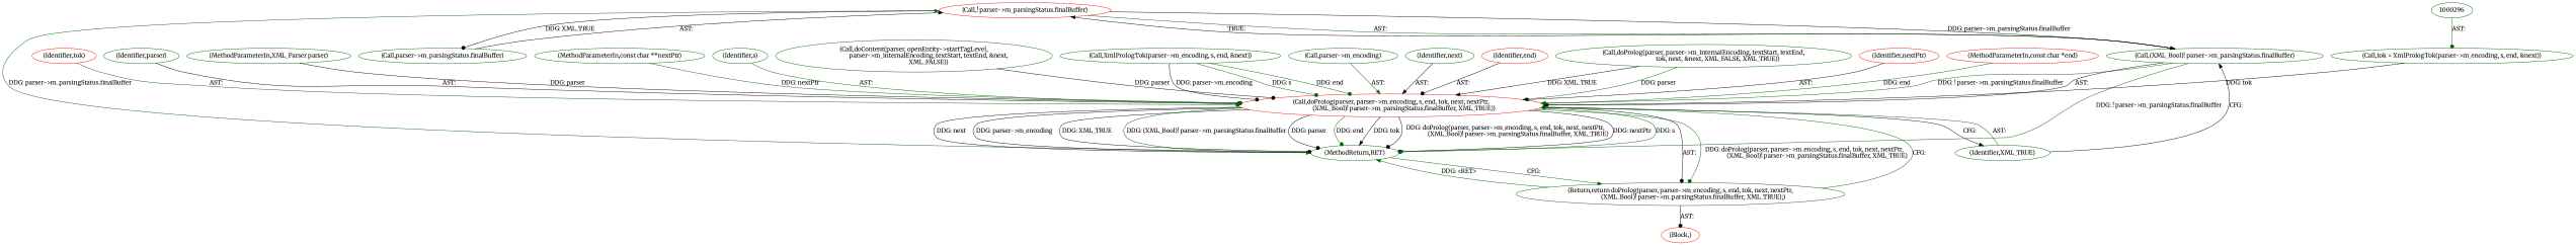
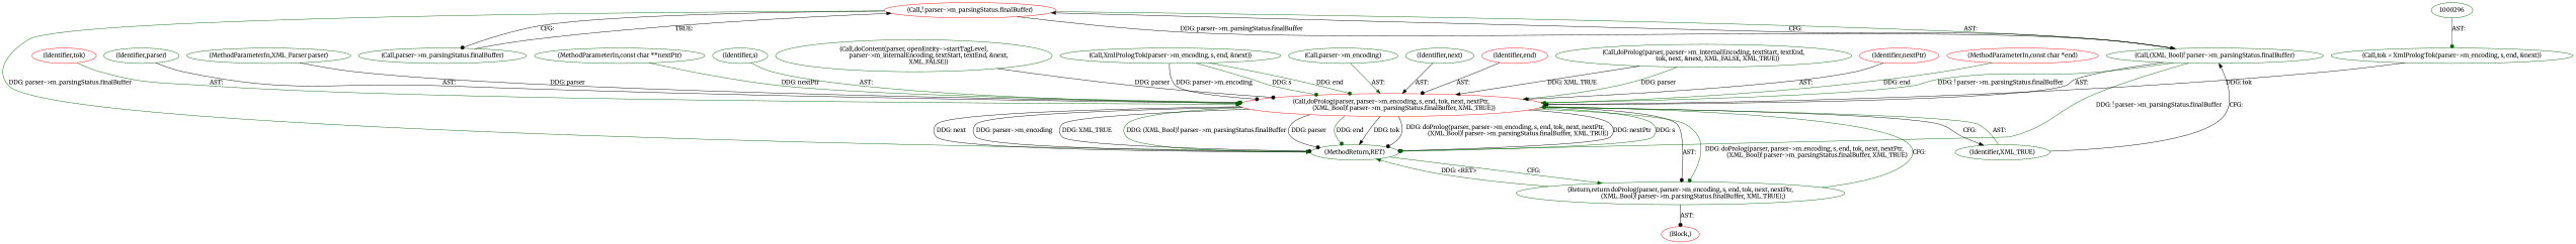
  digraph {
    fontname=Merriweather
    node [color=darkgreen fontname=Merriweather]
    edge [arrowhead=normal color=black fontname=Merriweather]
    n1 [color=red label="(Call,! parser->m_parsingStatus.finalBuffer)"]
    n2 [label="(Call,(XML_Bool)! parser->m_parsingStatus.finalBuffer)"]
    n3 [label="(Call,parser->m_parsingStatus.finalBuffer)"]
    n4 [label="(MethodReturn,RET)"]
    n5 [color=red label="(Call,doProlog(parser, parser->m_encoding, s, end, tok, next, nextPtr,\n                    (XML_Bool)! parser->m_parsingStatus.finalBuffer, XML_TRUE))"]
    n6 [label="(Return,return doProlog(parser, parser->m_encoding, s, end, tok, next, nextPtr,\n                    (XML_Bool)! parser->m_parsingStatus.finalBuffer, XML_TRUE);)"]
    n7 [label="(Identifier,XML_TRUE)"]
    n8 [color=red label="(Block,)"]
    n9 [color=red label="(Identifier,tok)"]
    n10 [label="(Identifier,parser)"]
    n11 [label="(Call,tok = XmlPrologTok(parser->m_encoding, s, end, &next))"]
    n12 [label="(MethodParameterIn,XML_Parser parser)"]
    n13 [label="(MethodParameterIn,const char **nextPtr)"]
    n14 [label="(Identifier,s)"]
    n15 [label="(Call,doContent(parser, openEntity->startTagLevel,\n                       parser->m_internalEncoding, textStart, textEnd, &next,\n                       XML_FALSE))"]
    n16 [label="(Call,XmlPrologTok(parser->m_encoding, s, end, &next))"]
    n17 [label="(Call,parser->m_encoding)"]
    n18 [label="(Identifier,next)"]
    n19 [color=red label="(Identifier,end)"]
    n20 [label="(Call,doProlog(parser, parser->m_internalEncoding, textStart, textEnd,\n                      tok, next, &next, XML_FALSE, XML_TRUE))"]
    n21 [color=red label="(Identifier,nextPtr)"]
    n22 [color=red label="(MethodParameterIn,const char *end)"]
    1000296
    n1 -> n2 [color=darkgreen label="AST: "]
    n1 -> n2 [label="DDG: parser->m_parsingStatus.finalBuffer"]
-   n1 -> n3 [arrowhead=dot label="DDG: XML_TRUE"]
-   n4 -> n1 [color=darkgreen label="DDG: parser->m_parsingStatus.finalBuffer"]
-   n2 -> n1 [label="TRUE: "]
+   n1 -> n3 [arrowhead=dot label="CFG: "]
+   n1 -> n4 [color=darkgreen label="DDG: parser->m_parsingStatus.finalBuffer"]
+   n2 -> n1 [label="CFG: "]
    n2 -> n4 [color=darkgreen label="DDG: ! parser->m_parsingStatus.finalBuffer"]
    n2 -> n5 [arrowhead=dot label="AST: "]
    n2 -> n5 [color=darkgreen label="DDG: ! parser->m_parsingStatus.finalBuffer"]
-   n3 -> n1 [label="AST: "]
+   n3 -> n1 [label="TRUE: "]
    n4 -> n6 [color=darkgreen label="CFG: "]
    n5 -> n4 [arrowhead=dot label="DDG: parser"]
    n5 -> n4 [arrowhead=dot color=darkgreen label="DDG: end"]
    n5 -> n4 [label="DDG: tok"]
    n5 -> n4 [arrowhead=dot label="DDG: doProlog(parser, parser->m_encoding, s, end, tok, next, nextPtr,\n                    (XML_Bool)! parser->m_parsingStatus.finalBuffer, XML_TRUE)"]
    n5 -> n4 [arrowhead=dot label="DDG: nextPtr"]
    n5 -> n4 [arrowhead=dot color=darkgreen label="DDG: s"]
    n5 -> n4 [label="DDG: next"]
    n5 -> n4 [label="DDG: parser->m_encoding"]
    n5 -> n4 [arrowhead=dot label="DDG: XML_TRUE"]
    n5 -> n4 [color=darkgreen label="DDG: (XML_Bool)! parser->m_parsingStatus.finalBuffer"]
    n5 -> n6 [arrowhead=dot label="AST: "]
    n5 -> n6 [arrowhead=dot color=darkgreen label="DDG: doProlog(parser, parser->m_encoding, s, end, tok, next, nextPtr,\n                    (XML_Bool)! parser->m_parsingStatus.finalBuffer, XML_TRUE)"]
    n5 -> n7 [label="CFG: "]
    n6 -> n4 [color=darkgreen label="DDG: <RET>"]
    n6 -> n5 [arrowhead=dot color=darkgreen label="CFG: "]
    n6 -> n8 [arrowhead=dot label="AST: "]
    n7 -> n2 [label="CFG: "]
    n7 -> n5 [color=darkgreen label="AST: "]
    n9 -> n5 [arrowhead=dot color=darkgreen label="AST: "]
    n10 -> n5 [arrowhead=dot label="AST: "]
    n11 -> n5 [label="DDG: tok"]
    n12 -> n5 [arrowhead=dot label="DDG: parser"]
    n13 -> n5 [arrowhead=dot color=darkgreen label="DDG: nextPtr"]
    n14 -> n5 [arrowhead=dot color=darkgreen label="AST: "]
    n15 -> n5 [arrowhead=dot label="DDG: parser"]
    n16 -> n5 [arrowhead=dot label="DDG: parser->m_encoding"]
    n16 -> n5 [arrowhead=dot color=darkgreen label="DDG: s"]
    n16 -> n5 [arrowhead=dot color=darkgreen label="DDG: end"]
    n17 -> n5 [color=darkgreen label="AST: "]
    n18 -> n5 [label="AST: "]
    n19 -> n5 [arrowhead=dot label="AST: "]
    n20 -> n5 [color=darkgreen label="DDG: parser"]
    n20 -> n5 [label="DDG: XML_TRUE"]
    n21 -> n5 [label="AST: "]
    n22 -> n5 [color=darkgreen label="DDG: end"]
    1000296 -> n11 [arrowhead=dot color=darkgreen label="AST: "]
  }
